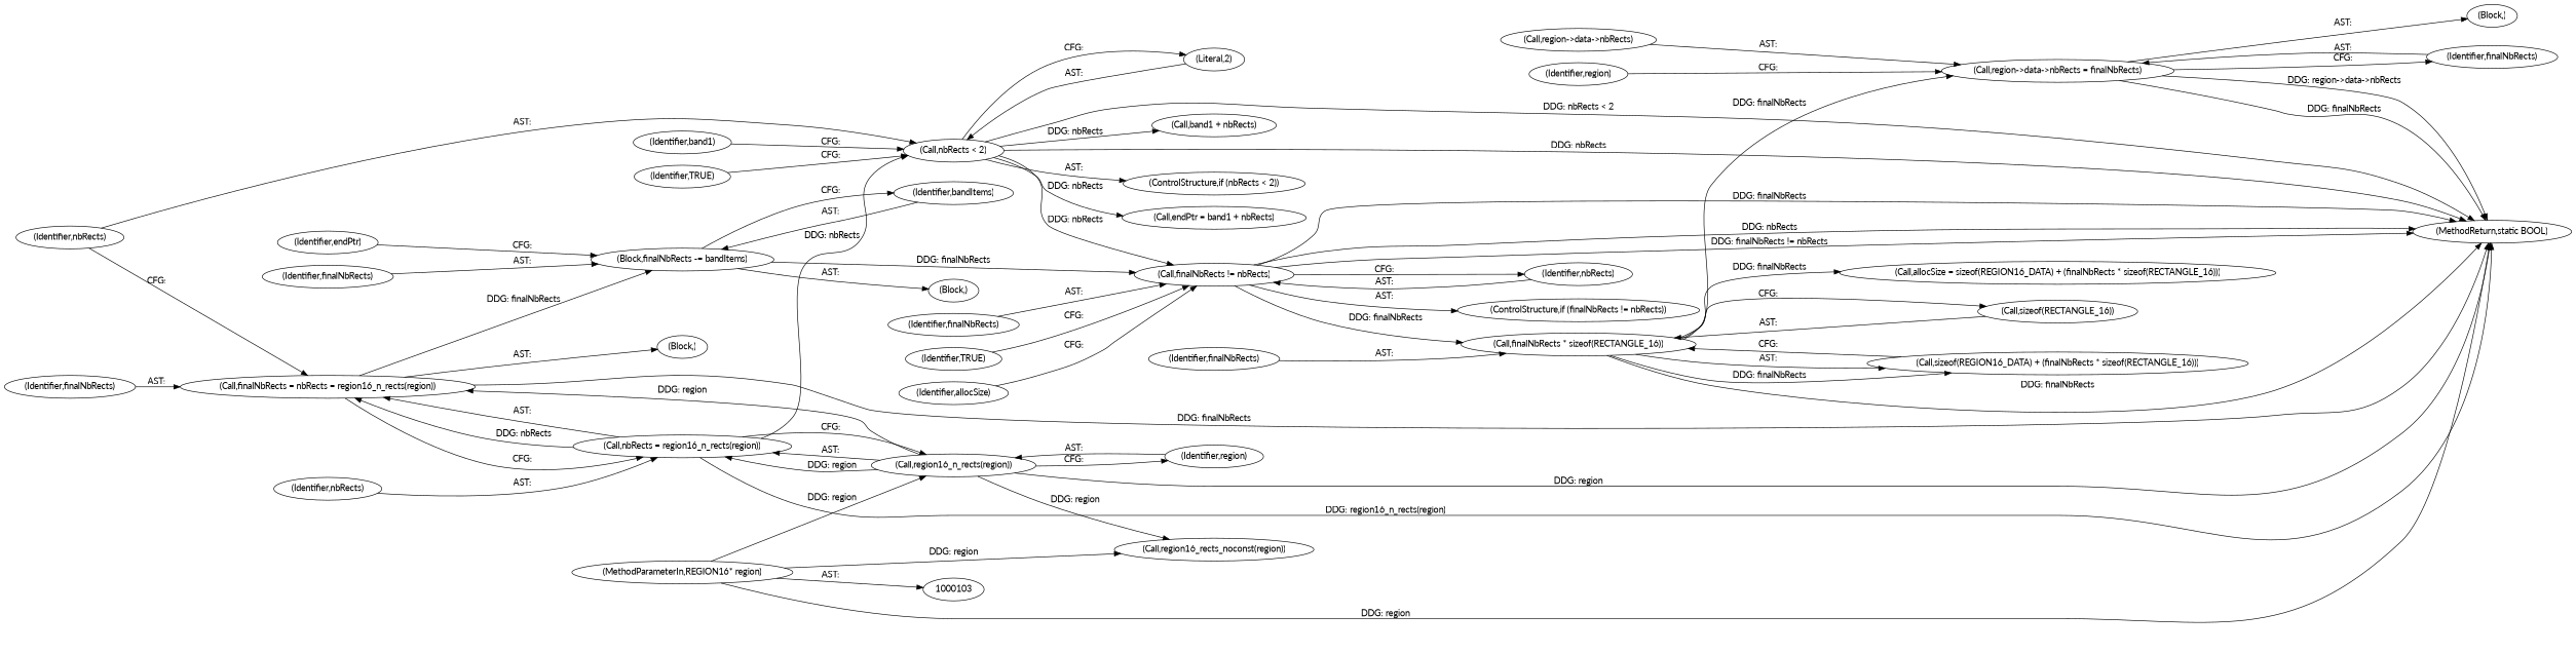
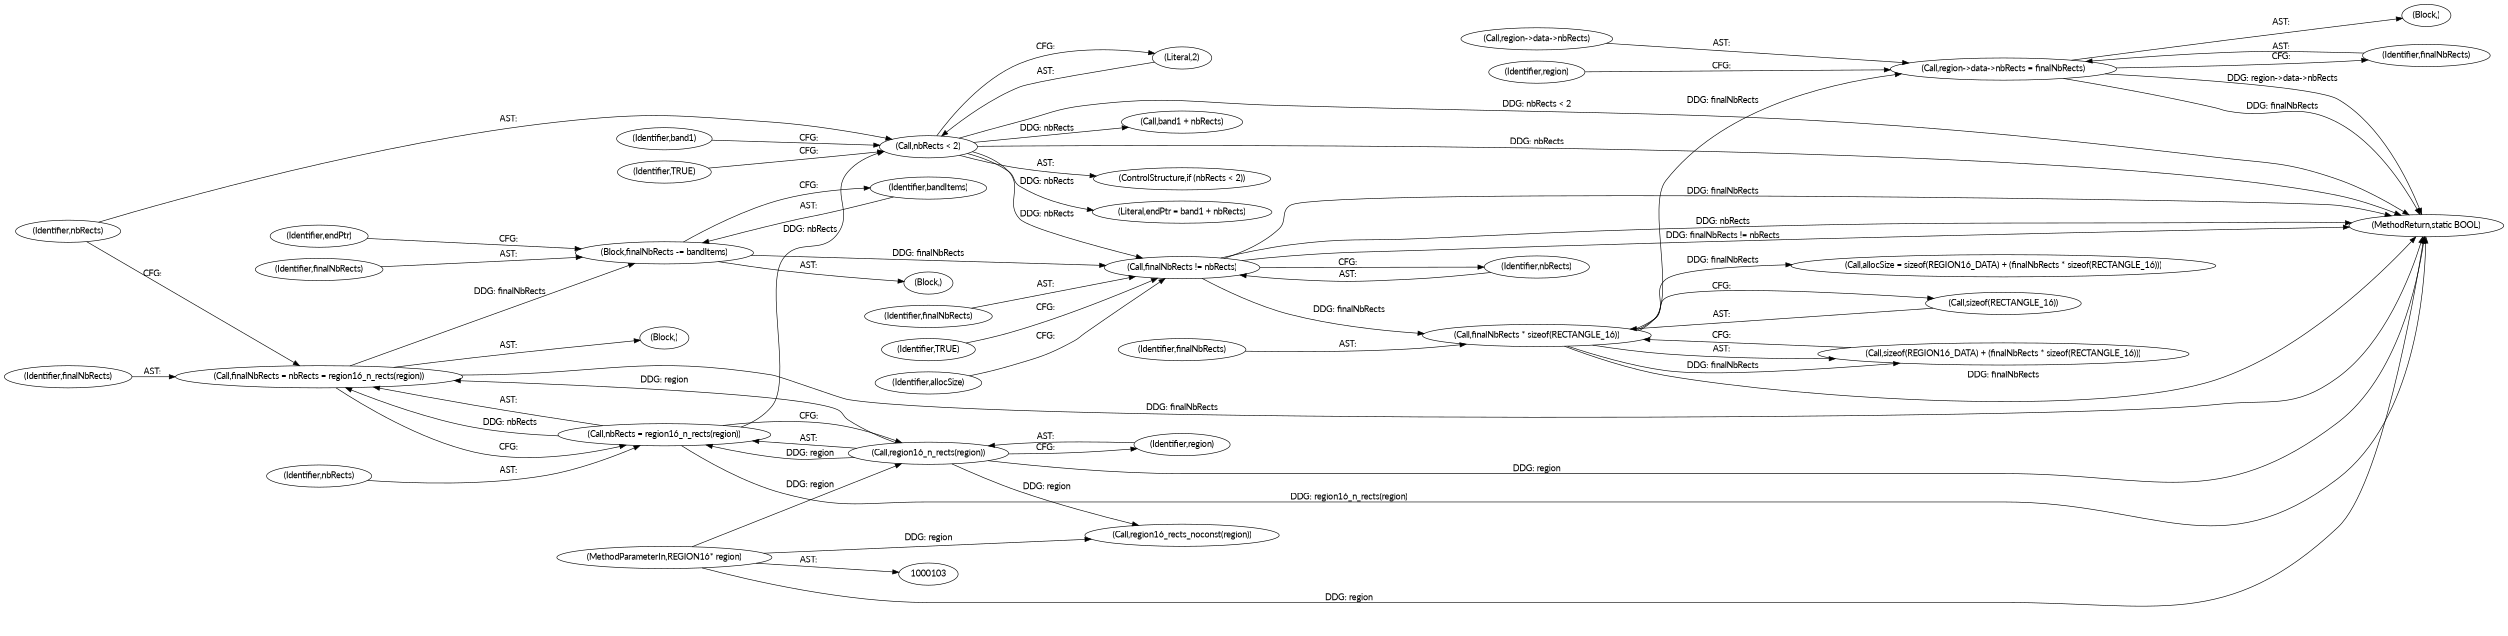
  digraph {
    fontname=Lato
    rankdir=LR
    node [fontname=Lato]
    edge [fontname=Lato]
    n1 [label="(Call,region->data->nbRects = finalNbRects)"]
    n2 [label="(MethodReturn,static BOOL)"]
    n3 [label="(Block,)"]
    n4 [label="(Identifier,finalNbRects)"]
    n5 [label="(Call,finalNbRects * sizeof(RECTANGLE_16))"]
    n6 [label="(Call,sizeof(RECTANGLE_16))"]
    n7 [label="(Call,sizeof(REGION16_DATA) + (finalNbRects * sizeof(RECTANGLE_16)))"]
    n8 [label="(Call,allocSize = sizeof(REGION16_DATA) + (finalNbRects * sizeof(RECTANGLE_16)))"]
    n9 [label="(Call,finalNbRects != nbRects)"]
    n10 [label="(Identifier,nbRects)"]
-   n11 [label="(ControlStructure,if (finalNbRects != nbRects))"]
    n12 [label="(Block,finalNbRects -= bandItems)"]
    n13 [label="(Identifier,bandItems)"]
    n14 [label="(Block,)"]
    n15 [label="(Call,finalNbRects = nbRects = region16_n_rects(region))"]
    n16 [label="(Call,nbRects = region16_n_rects(region))"]
    n17 [label="(Block,)"]
    n18 [label="(Call,region16_n_rects(region))"]
    n19 [label="(Call,nbRects < 2)"]
    n20 [label="(Identifier,region)"]
    n21 [label="(Call,region16_rects_noconst(region))"]
    n22 [label="(Call,band1 + nbRects)"]
    n23 [label="(ControlStructure,if (nbRects < 2))"]
-   n24 [label="(Call,endPtr = band1 + nbRects)"]
+   n24 [label="(Literal,endPtr = band1 + nbRects)"]
    n25 [label="(Literal,2)"]
    n26 [label="(MethodParameterIn,REGION16* region)"]
    1000103
    n28 [label="(Identifier,finalNbRects)"]
    n29 [label="(Identifier,nbRects)"]
    n30 [label="(Call,region->data->nbRects)"]
    n31 [label="(Identifier,band1)"]
    n32 [label="(Identifier,region)"]
    n33 [label="(Identifier,endPtr)"]
    n34 [label="(Identifier,TRUE)"]
    n35 [label="(Identifier,TRUE)"]
    n36 [label="(Identifier,nbRects)"]
    n37 [label="(Identifier,finalNbRects)"]
    n38 [label="(Identifier,allocSize)"]
    n39 [label="(Identifier,finalNbRects)"]
    n40 [label="(Identifier,finalNbRects)"]
    n1 -> n2 [label="DDG: region->data->nbRects"]
    n1 -> n2 [label="DDG: finalNbRects"]
    n1 -> n3 [label="AST: "]
    n1 -> n4 [label="CFG: "]
    n4 -> n1 [label="AST: "]
    n5 -> n1 [label="DDG: finalNbRects"]
    n5 -> n2 [label="DDG: finalNbRects"]
    n5 -> n6 [label="CFG: "]
    n5 -> n7 [label="AST: "]
    n5 -> n7 [label="DDG: finalNbRects"]
    n5 -> n8 [label="DDG: finalNbRects"]
    n6 -> n5 [label="AST: "]
    n7 -> n5 [label="CFG: "]
    n9 -> n2 [label="DDG: finalNbRects"]
    n9 -> n2 [label="DDG: finalNbRects != nbRects"]
    n9 -> n2 [label="DDG: nbRects"]
    n9 -> n5 [label="DDG: finalNbRects"]
    n9 -> n10 [label="CFG: "]
-   n9 -> n11 [label="AST: "]
    n10 -> n9 [label="AST: "]
    n12 -> n9 [label="DDG: finalNbRects"]
    n12 -> n13 [label="CFG: "]
    n12 -> n14 [label="AST: "]
    n13 -> n12 [label="AST: "]
    n15 -> n2 [label="DDG: finalNbRects"]
    n15 -> n12 [label="DDG: finalNbRects"]
    n15 -> n16 [label="CFG: "]
    n15 -> n17 [label="AST: "]
    n16 -> n2 [label="DDG: region16_n_rects(region)"]
    n16 -> n15 [label="AST: "]
    n16 -> n15 [label="DDG: nbRects"]
    n16 -> n18 [label="CFG: "]
    n16 -> n19 [label="DDG: nbRects"]
    n18 -> n2 [label="DDG: region"]
    n18 -> n15 [label="DDG: region"]
    n18 -> n16 [label="AST: "]
    n18 -> n16 [label="DDG: region"]
    n18 -> n20 [label="CFG: "]
    n18 -> n21 [label="DDG: region"]
    n19 -> n2 [label="DDG: nbRects"]
    n19 -> n2 [label="DDG: nbRects < 2"]
    n19 -> n9 [label="DDG: nbRects"]
    n19 -> n22 [label="DDG: nbRects"]
    n19 -> n23 [label="AST: "]
    n19 -> n24 [label="DDG: nbRects"]
    n19 -> n25 [label="CFG: "]
    n20 -> n18 [label="AST: "]
    n25 -> n19 [label="AST: "]
    n26 -> n2 [label="DDG: region"]
    n26 -> n18 [label="DDG: region"]
    n26 -> n21 [label="DDG: region"]
    n26 -> 1000103 [label="AST: "]
    n28 -> n15 [label="AST: "]
    n29 -> n16 [label="AST: "]
    n30 -> n1 [label="AST: "]
    n31 -> n19 [label="CFG: "]
    n32 -> n1 [label="CFG: "]
    n33 -> n12 [label="CFG: "]
    n34 -> n9 [label="CFG: "]
    n35 -> n19 [label="CFG: "]
    n36 -> n15 [label="CFG: "]
    n36 -> n19 [label="AST: "]
    n37 -> n5 [label="AST: "]
    n38 -> n9 [label="CFG: "]
    n39 -> n12 [label="AST: "]
    n40 -> n9 [label="AST: "]
  }
